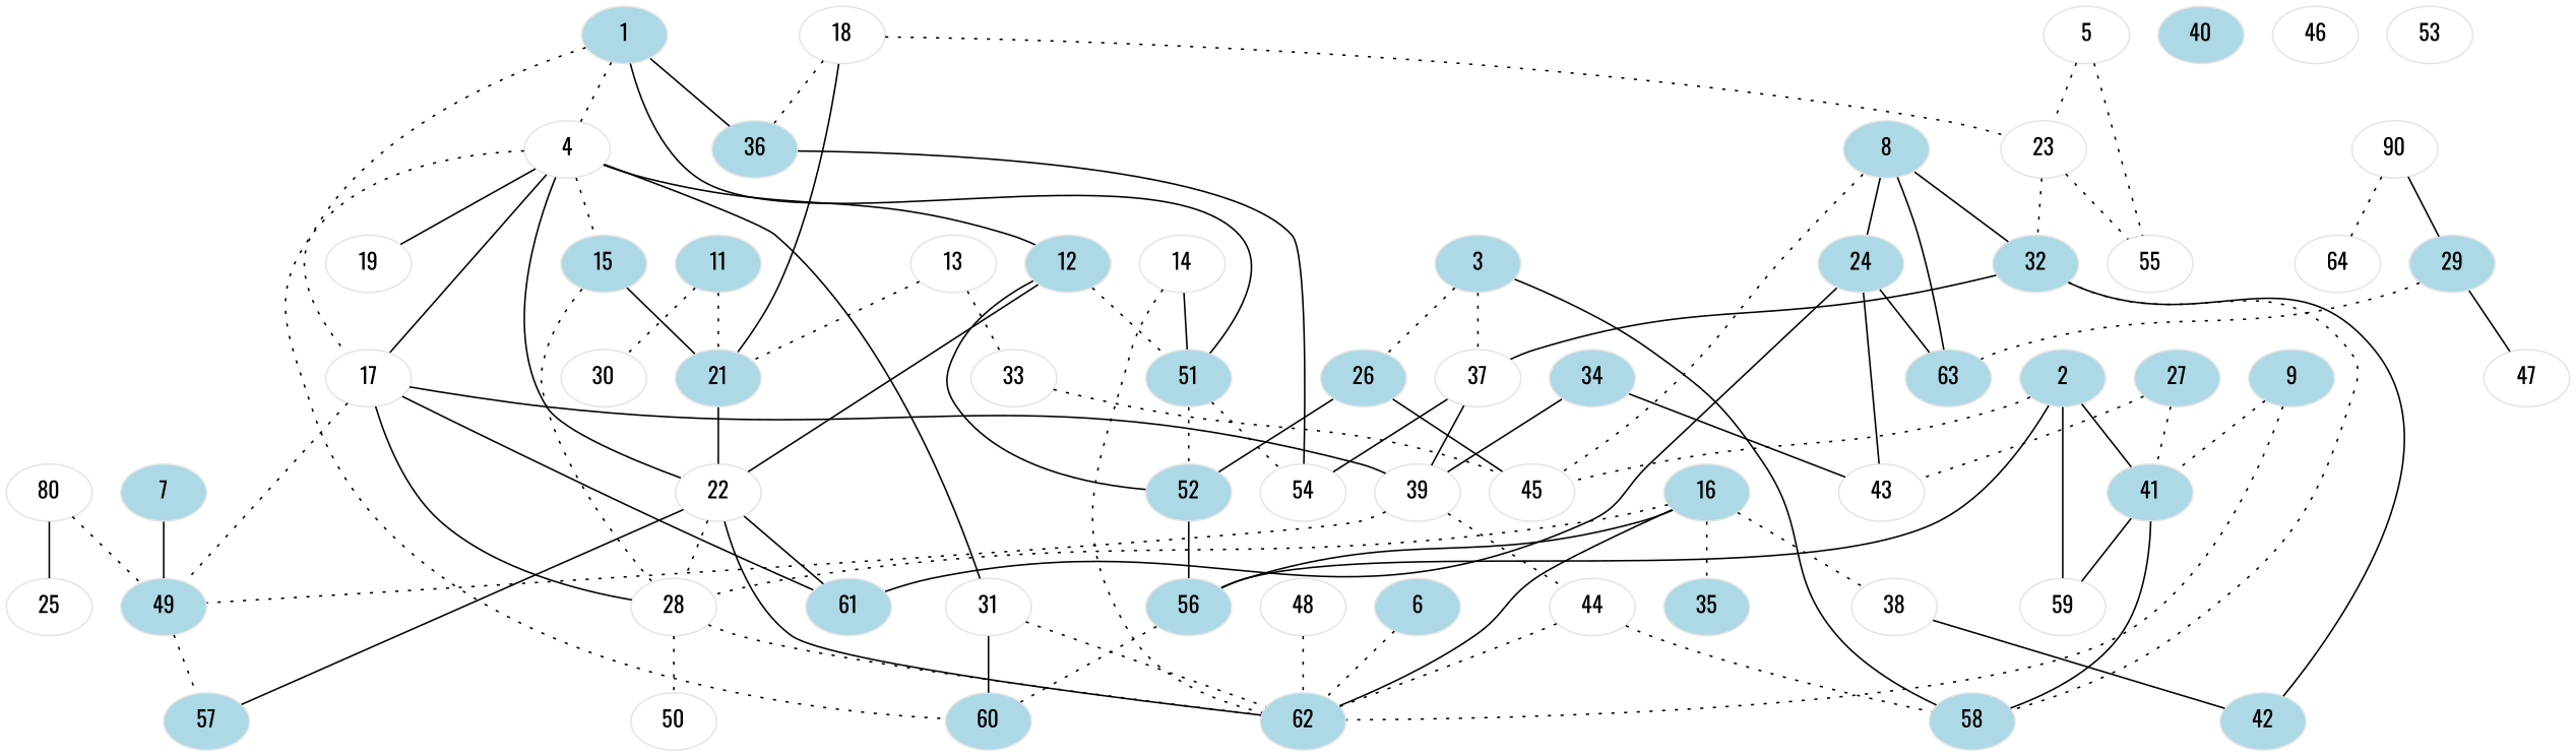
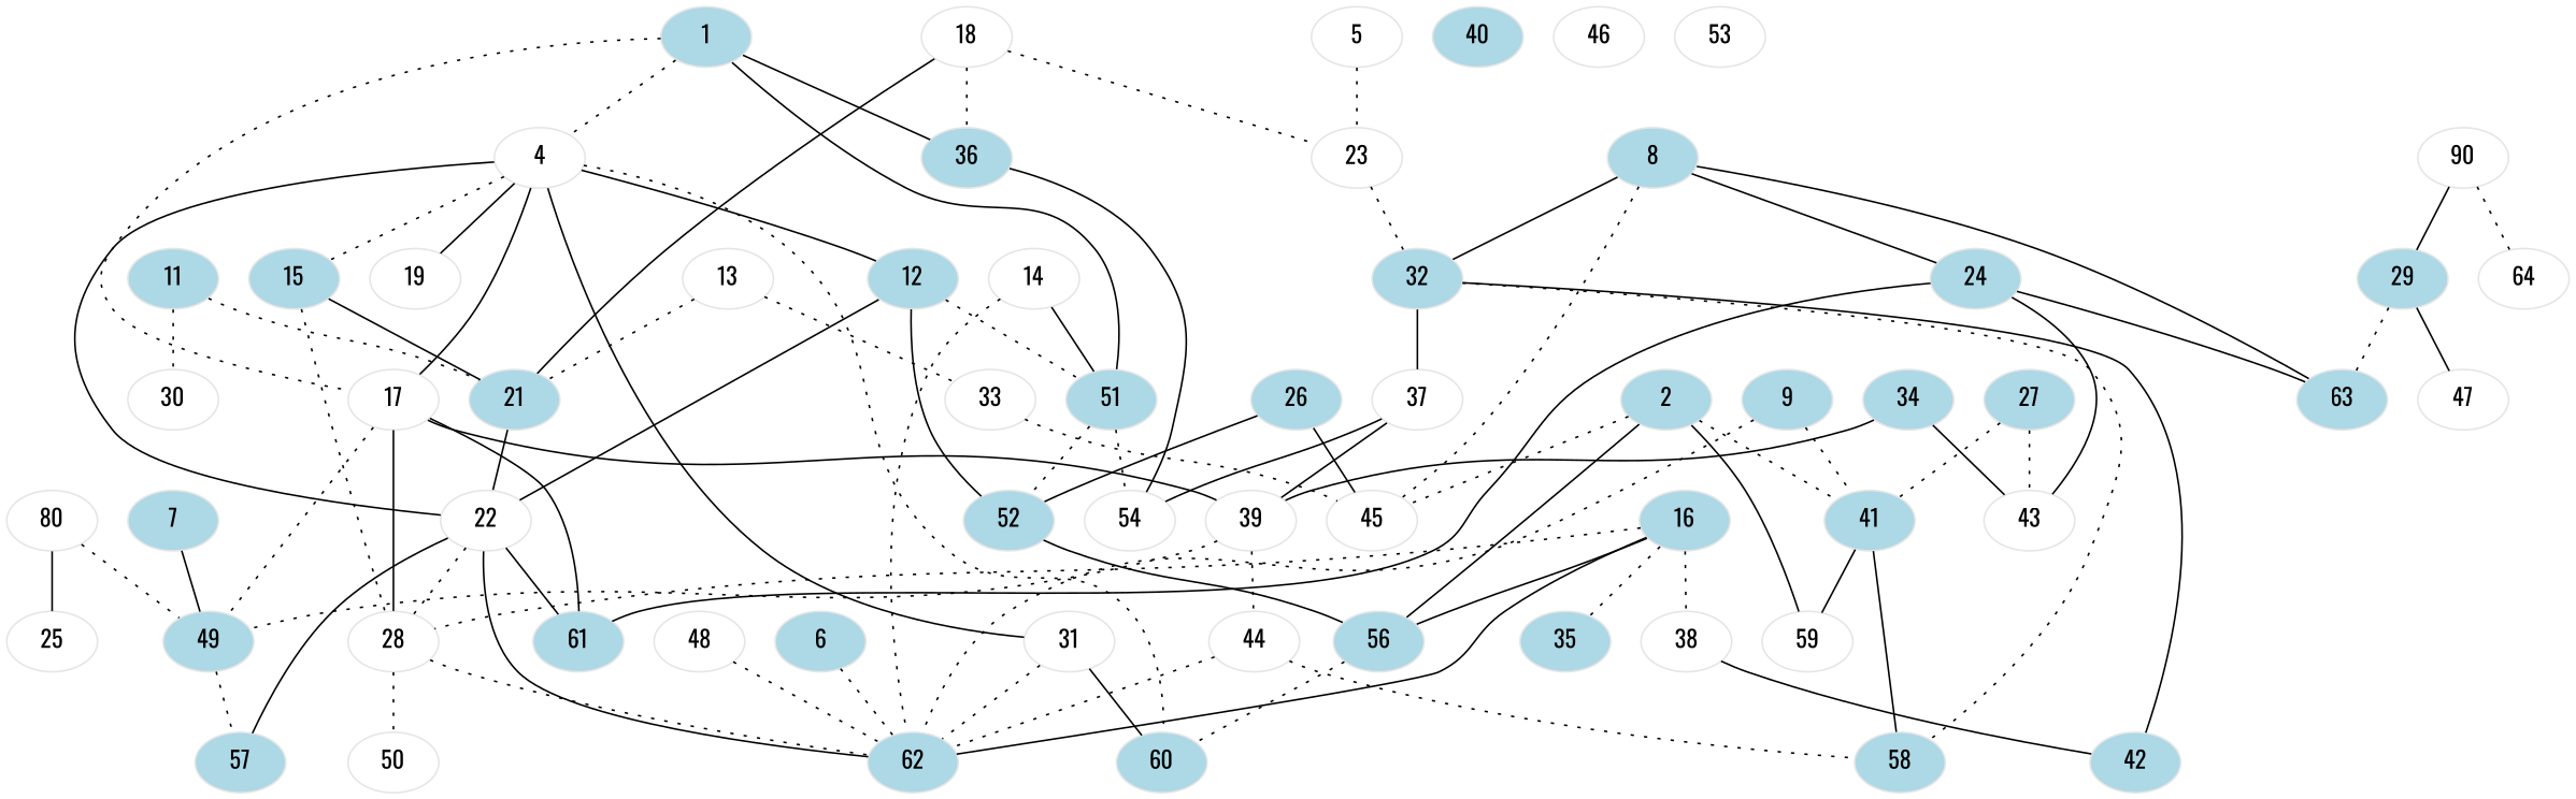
  graph {
    fontname=Oswald
    node [color=gray90 fillcolor=lightblue fontname=Oswald style=filled]
    edge [fontname=Oswald style=solid]
    4 [fillcolor=white]
    1
    17 [fillcolor=white]
    36
    51
    12
    15
    19 [fillcolor=white]
    22 [fillcolor=white]
    31 [fillcolor=white]
    60
    49
    28 [fillcolor=white]
    39 [fillcolor=white]
    61
    54 [fillcolor=white]
    52
    2
    41
    45 [fillcolor=white]
    56
    59 [fillcolor=white]
    58
-   3
    26
    37 [fillcolor=white]
    21
    62
    57
    5 [fillcolor=white]
    23 [fillcolor=white]
-   55 [fillcolor=white]
    32
    6
    7
    8
    24
    63
    43 [fillcolor=white]
    42
    9
    n42 [fillcolor=white label=80]
    25 [fillcolor=white]
    11
    30 [fillcolor=white]
    13 [fillcolor=white]
    33 [fillcolor=white]
    14 [fillcolor=white]
    50 [fillcolor=white]
    16
    35
    38 [fillcolor=white]
    44 [fillcolor=white]
    18 [fillcolor=white]
    n55 [fillcolor=white label=90]
    29
    64 [fillcolor=white]
    47 [fillcolor=white]
    27
    34
    40
    46 [fillcolor=white]
    48 [fillcolor=white]
    53 [fillcolor=white]
    4 -- 17
    4 -- 12
    4 -- 15 [style=dotted]
    4 -- 19
    4 -- 22
    4 -- 31
    4 -- 60 [style=dotted]
    1 -- 4 [style=dotted]
    1 -- 17 [style=dotted]
    1 -- 36
    1 -- 51
    17 -- 49 [style=dotted]
    17 -- 28
    17 -- 39
    17 -- 61
    36 -- 54
    51 -- 54 [style=dotted]
    51 -- 52 [style=dotted]
    12 -- 51 [style=dotted]
    12 -- 22
    12 -- 52
    15 -- 28 [style=dotted]
    15 -- 21
    22 -- 28 [style=dotted]
    22 -- 61
    22 -- 62
    22 -- 57
    31 -- 60
    31 -- 62 [style=dotted]
    49 -- 57 [style=dotted]
    28 -- 62 [style=dotted]
    28 -- 50 [style=dotted]
    39 -- 49 [style=dotted]
    39 -- 44 [style=dotted]
    52 -- 56
-   2 -- 41
+   2 -- 41 [style=dotted]
    2 -- 45 [style=dotted]
    2 -- 56
    2 -- 59
    41 -- 59
    41 -- 58
    56 -- 60 [style=dotted]
-   3 -- 58
-   3 -- 26 [style=dotted]
-   3 -- 37 [style=dotted]
    26 -- 52
    26 -- 45
    37 -- 39
    37 -- 54
    21 -- 22
    5 -- 23 [style=dotted]
-   5 -- 55 [style=dotted]
-   23 -- 55 [style=dotted]
    23 -- 32 [style=dotted]
    32 -- 58 [style=dotted]
    32 -- 37
    32 -- 42
    6 -- 62 [style=dotted]
    7 -- 49
    8 -- 45 [style=dotted]
    8 -- 32
    8 -- 24
    8 -- 63
    24 -- 61
    24 -- 63
    24 -- 43
    9 -- 41 [style=dotted]
    9 -- 62 [style=dotted]
    n42 -- 49 [style=dotted]
    n42 -- 25
    11 -- 21 [style=dotted]
    11 -- 30 [style=dotted]
    13 -- 21 [style=dotted]
    13 -- 33 [style=dotted]
    33 -- 45 [style=dotted]
    14 -- 51
    14 -- 62 [style=dotted]
    16 -- 28 [style=dotted]
    16 -- 56
    16 -- 62
    16 -- 35 [style=dotted]
    16 -- 38 [style=dotted]
    38 -- 42
    44 -- 58 [style=dotted]
    44 -- 62 [style=dotted]
    18 -- 36 [style=dotted]
    18 -- 21
    18 -- 23 [style=dotted]
    n55 -- 29
    n55 -- 64 [style=dotted]
    29 -- 63 [style=dotted]
    29 -- 47
    27 -- 41 [style=dotted]
    27 -- 43 [style=dotted]
    34 -- 39
    34 -- 43
    48 -- 62 [style=dotted]
  }
